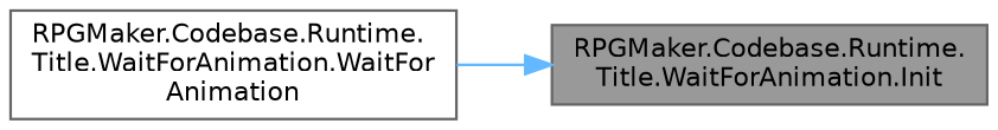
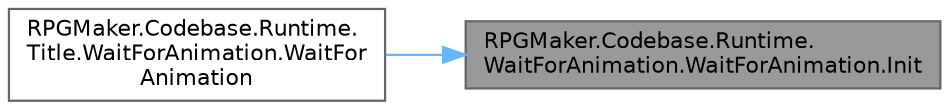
  digraph {
    rankdir=RL
    node [fontname=Helvetica fontsize=10 shape=box style=filled]
-   n1 [color=gray40 fillcolor=grey60 fontcolor=black height=0.2 label="RPGMaker.Codebase.Runtime.\lTitle.WaitForAnimation.Init" width=0.4]
+   n1 [color=gray40 fillcolor=grey60 fontcolor=black height=0.2 label="RPGMaker.Codebase.Runtime.\lWaitForAnimation.WaitForAnimation.Init" width=0.4]
    n2 [color=grey40 fillcolor=white height=0.2 label="RPGMaker.Codebase.Runtime.\lTitle.WaitForAnimation.WaitFor\lAnimation" width=0.4]
    n1 -> n2 [color=steelblue1 dir=back fontname=Helvetica fontsize=10 labelfontname=Helvetica labelfontsize=10 style=solid]
  }
